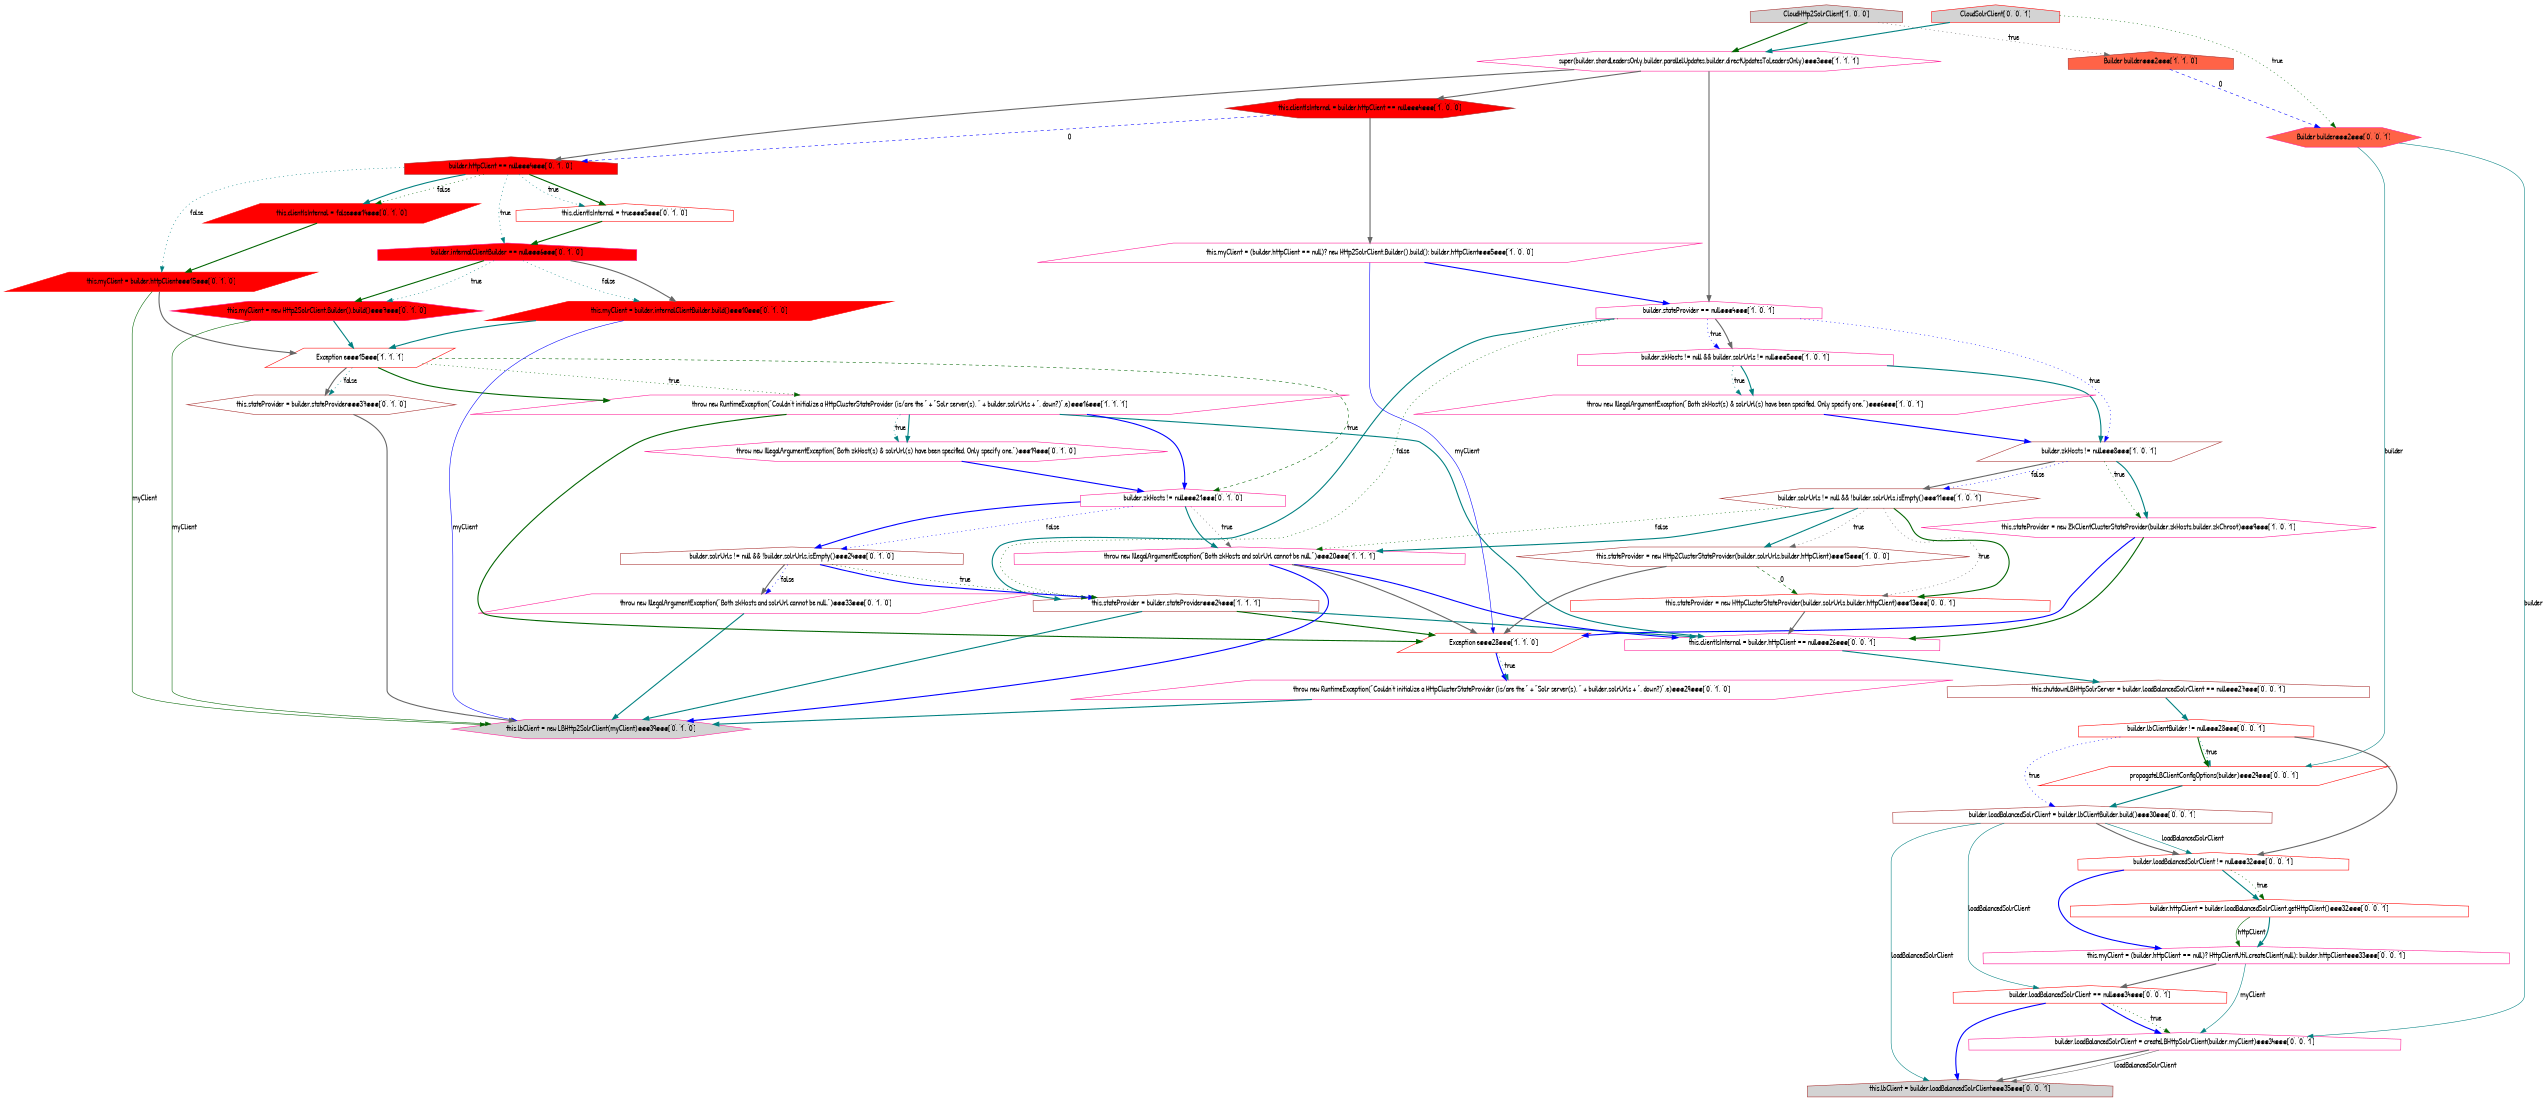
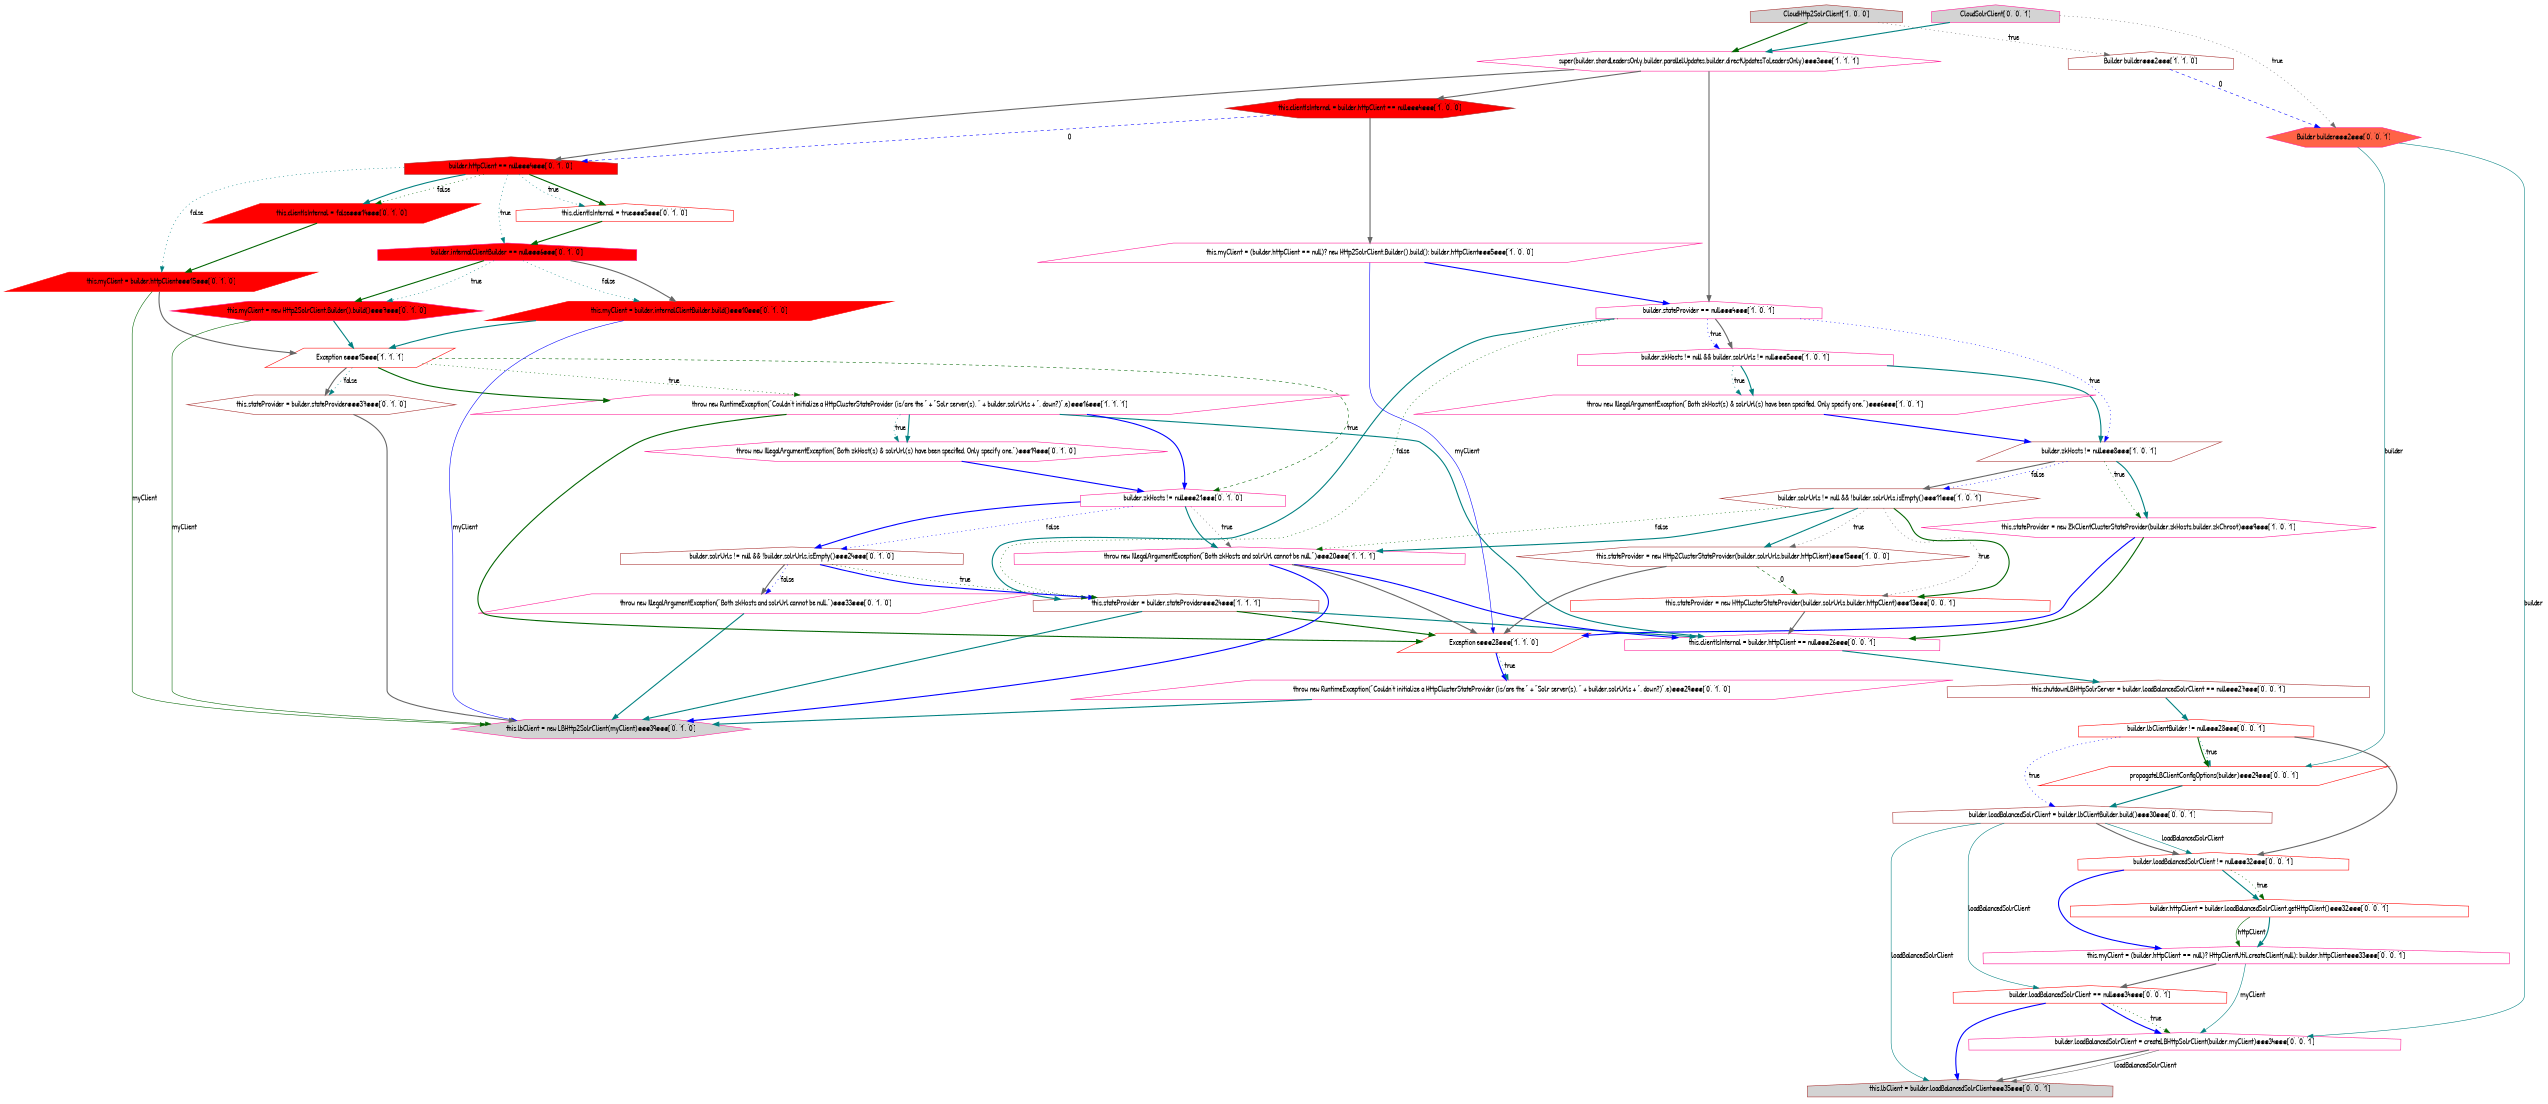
  digraph {
    fontname="Patrick Hand"
    node [color=deeppink fillcolor=white fontname="Patrick Hand" shape=house style=filled]
    edge [color=teal fontname="Patrick Hand" style=bold]
    n1 [label="builder.zkHosts != null && builder.solrUrls != null@@@5@@@['1', '0', '1']"]
    n2 [color=brown label="builder.zkHosts != null@@@8@@@['1', '0', '1']" shape=parallelogram]
    n3 [label="throw new IllegalArgumentException(\"Both zkHost(s) & solrUrl(s) have been specified. Only specify one.\")@@@6@@@['1', '0', '1']" shape=parallelogram]
    n4 [label="this.stateProvider = new ZkClientClusterStateProvider(builder.zkHosts,builder.zkChroot)@@@9@@@['1', '0', '1']" shape=hexagon]
    n5 [color=brown label="builder.solrUrls != null && !builder.solrUrls.isEmpty()@@@11@@@['1', '0', '1']" shape=hexagon]
    n6 [color=red label="this.stateProvider = new HttpClusterStateProvider(builder.solrUrls,builder.httpClient)@@@13@@@['0', '0', '1']"]
    n7 [label="this.clientIsInternal = builder.httpClient == null@@@26@@@['0', '0', '1']"]
    n8 [color=brown label="this.shutdownLBHttpSolrServer = builder.loadBalancedSolrClient == null@@@27@@@['0', '0', '1']"]
    n9 [color=red fillcolor=red label="this.clientIsInternal = false@@@14@@@['0', '1', '0']" shape=parallelogram]
    n10 [color=red fillcolor=red label="this.myClient = builder.httpClient@@@15@@@['0', '1', '0']" shape=parallelogram]
    n11 [fillcolor=lightgray label="this.lbClient = new LBHttp2SolrClient(myClient)@@@39@@@['0', '1', '0']" shape=hexagon]
    n12 [color=red label="Exception e@@@15@@@['1', '1', '1']" shape=parallelogram]
    n13 [label="builder.stateProvider == null@@@4@@@['1', '0', '1']"]
    n14 [color=brown label="this.stateProvider = builder.stateProvider@@@24@@@['1', '1', '1']"]
    n15 [color=red label="Exception e@@@28@@@['1', '1', '0']" shape=parallelogram]
    n16 [label="builder.zkHosts != null@@@21@@@['0', '1', '0']"]
    n17 [label="throw new IllegalArgumentException(\"Both zkHosts and solrUrl cannot be null.\")@@@20@@@['1', '1', '1']"]
    n18 [color=brown label="builder.solrUrls != null && !builder.solrUrls.isEmpty()@@@24@@@['0', '1', '0']"]
    n19 [label="throw new IllegalArgumentException(\"Both zkHosts and solrUrl cannot be null.\")@@@33@@@['0', '1', '0']" shape=parallelogram]
    n20 [label="throw new RuntimeException(\"Couldn't initialize a HttpClusterStateProvider (is/are the \" + \"Solr server(s), \" + builder.solrUrls + \", down?)\",e)@@@29@@@['0', '1', '0']" shape=parallelogram]
-   n21 [color=brown fillcolor=tomato label="Builder builder@@@2@@@['1', '1', '0']"]
+   n21 [color=brown label="Builder builder@@@2@@@['1', '1', '0']"]
    n22 [fillcolor=tomato label="Builder builder@@@2@@@['0', '0', '1']" shape=hexagon]
    n23 [label="builder.loadBalancedSolrClient = createLBHttpSolrClient(builder,myClient)@@@34@@@['0', '0', '1']"]
    n24 [color=red label="propagateLBClientConfigOptions(builder)@@@29@@@['0', '0', '1']" shape=parallelogram]
    n25 [color=brown label="this.stateProvider = new Http2ClusterStateProvider(builder.solrUrls,builder.httpClient)@@@15@@@['1', '0', '0']" shape=hexagon]
    n26 [color=red label="builder.lbClientBuilder != null@@@28@@@['0', '0', '1']"]
    n27 [color=brown fillcolor=red label="this.clientIsInternal = builder.httpClient == null@@@4@@@['1', '0', '0']" shape=hexagon]
    n28 [color=brown fillcolor=red label="builder.httpClient == null@@@4@@@['0', '1', '0']"]
    n29 [label="this.myClient = (builder.httpClient == null)? new Http2SolrClient.Builder().build(): builder.httpClient@@@5@@@['1', '0', '0']" shape=parallelogram]
    n30 [color=red label="this.clientIsInternal = true@@@5@@@['0', '1', '0']"]
    n31 [fillcolor=red label="builder.internalClientBuilder == null@@@6@@@['0', '1', '0']"]
    n32 [color=brown fillcolor=lightgray label="this.lbClient = builder.loadBalancedSolrClient@@@35@@@['0', '0', '1']"]
    n33 [color=red label="builder.loadBalancedSolrClient == null@@@34@@@['0', '0', '1']"]
    n34 [label="throw new RuntimeException(\"Couldn't initialize a HttpClusterStateProvider (is/are the \" + \"Solr server(s), \" + builder.solrUrls + \", down?)\",e)@@@16@@@['1', '1', '1']" shape=parallelogram]
    n35 [label="throw new IllegalArgumentException(\"Both zkHost(s) & solrUrl(s) have been specified. Only specify one.\")@@@19@@@['0', '1', '0']" shape=hexagon]
-   n36 [color=red fillcolor=lightgray label="CloudSolrClient['0', '0', '1']"]
+   n36 [fillcolor=lightgray label="CloudSolrClient['0', '0', '1']"]
    n37 [label="super(builder.shardLeadersOnly,builder.parallelUpdates,builder.directUpdatesToLeadersOnly)@@@3@@@['1', '1', '1']" shape=hexagon]
    n38 [label="this.myClient = (builder.httpClient == null)? HttpClientUtil.createClient(null): builder.httpClient@@@33@@@['0', '0', '1']"]
    n39 [color=red fillcolor=red label="this.myClient = builder.internalClientBuilder.build()@@@10@@@['0', '1', '0']" shape=parallelogram]
    n40 [color=brown label="this.stateProvider = builder.stateProvider@@@37@@@['0', '1', '0']" shape=hexagon]
    n41 [color=red label="builder.httpClient = builder.loadBalancedSolrClient.getHttpClient()@@@32@@@['0', '0', '1']"]
    n42 [color=brown fillcolor=lightgray label="CloudHttp2SolrClient['1', '0', '0']"]
    n43 [color=brown label="builder.loadBalancedSolrClient = builder.lbClientBuilder.build()@@@30@@@['0', '0', '1']"]
    n44 [color=red label="builder.loadBalancedSolrClient != null@@@32@@@['0', '0', '1']"]
    n45 [fillcolor=red label="this.myClient = new Http2SolrClient.Builder().build()@@@7@@@['0', '1', '0']" shape=hexagon]
    n1 -> n2
    n1 -> n3
    n1 -> n3 [label=true style=dotted]
    n2 -> n4 [color=darkgreen label=true style=dotted]
    n2 -> n4
    n2 -> n5 [color=gray40]
    n2 -> n5 [color=blue label=false style=dotted]
    n3 -> n2 [color=blue]
    n4 -> n7 [color=darkgreen]
    n4 -> n15 [color=blue]
    n5 -> n6 [color=darkgreen]
    n5 -> n6 [color=gray40 label=true style=dotted]
    n5 -> n17 [color=darkgreen label=false style=dotted]
    n5 -> n17
    n5 -> n25
    n5 -> n25 [color=gray40 label=true style=dotted]
    n6 -> n7 [color=gray40]
    n7 -> n8
    n8 -> n26
    n9 -> n10 [color=darkgreen]
    n10 -> n11 [color=darkgreen label=myClient style=solid]
    n10 -> n12 [color=gray40]
    n12 -> n16 [color=darkgreen label=true style=dashed]
    n12 -> n34 [color=darkgreen]
    n12 -> n34 [color=darkgreen label=true style=dotted]
    n12 -> n40 [label=false style=dotted]
    n12 -> n40 [color=gray40]
    n13 -> n1 [color=gray40]
    n13 -> n1 [color=blue label=true style=dotted]
    n13 -> n2 [color=blue label=true style=dotted]
    n13 -> n14 [color=darkgreen label=false style=dotted]
    n13 -> n14
    n14 -> n7
    n14 -> n11
    n14 -> n15 [color=darkgreen]
    n15 -> n20 [color=blue]
    n15 -> n20 [label=true style=dotted]
    n16 -> n17 [color=gray40 label=true style=dotted]
    n16 -> n17
    n16 -> n18 [color=blue label=false style=dotted]
    n16 -> n18 [color=blue]
    n17 -> n7 [color=blue]
    n17 -> n11 [color=blue]
    n17 -> n15 [color=gray40]
    n18 -> n14 [color=blue]
    n18 -> n14 [color=darkgreen label=true style=dotted]
    n18 -> n19 [color=gray40]
    n18 -> n19 [color=blue label=false style=dotted]
    n19 -> n11
    n20 -> n11
    n21 -> n22 [color=blue label=0 style=dashed]
    n22 -> n23 [label=builder style=solid]
    n22 -> n24 [label=builder style=solid]
    n23 -> n32 [color=gray40]
    n23 -> n32 [color=gray40 label=loadBalancedSolrClient style=solid]
    n24 -> n43
    n25 -> n6 [color=darkgreen label=0 style=dashed]
    n25 -> n15 [color=gray40]
    n26 -> n24 [label=true style=dotted]
    n26 -> n24 [color=darkgreen]
    n26 -> n43 [color=blue label=true style=dotted]
    n26 -> n44 [color=gray40]
    n27 -> n28 [color=blue label=0 style=dashed]
    n27 -> n29 [color=gray40]
    n28 -> n9 [color=darkgreen label=false style=dotted]
    n28 -> n9
    n28 -> n10 [label=false style=dotted]
    n28 -> n30 [color=darkgreen]
    n28 -> n30 [label=true style=dotted]
    n28 -> n31 [label=true style=dotted]
    n29 -> n13 [color=blue]
    n29 -> n15 [color=blue label=myClient style=solid]
    n30 -> n31 [color=darkgreen]
    n31 -> n39 [color=gray40]
    n31 -> n39 [label=false style=dotted]
    n31 -> n45 [color=darkgreen]
    n31 -> n45 [label=true style=dotted]
    n33 -> n23 [color=darkgreen label=true style=dotted]
    n33 -> n23 [color=blue]
    n33 -> n32 [color=blue]
    n34 -> n7
    n34 -> n15 [color=darkgreen]
    n34 -> n16 [color=blue]
    n34 -> n35
    n34 -> n35 [label=true style=dotted]
    n35 -> n16 [color=blue]
-   n36 -> n22 [color=darkgreen label=true style=dotted]
+   n36 -> n22 [color=gray40 label=true style=dotted]
    n36 -> n37
    n37 -> n13 [color=gray40]
    n37 -> n27 [color=gray40]
    n37 -> n28 [color=gray40]
    n38 -> n23 [label=myClient style=solid]
    n38 -> n33 [color=gray40]
    n39 -> n11 [color=blue label=myClient style=solid]
    n39 -> n12
    n40 -> n11 [color=gray40]
    n41 -> n38 [color=darkgreen label=httpClient style=solid]
    n41 -> n38
    n42 -> n21 [color=gray40 label=true style=dotted]
    n42 -> n37 [color=darkgreen]
    n43 -> n32 [label=loadBalancedSolrClient style=solid]
    n43 -> n33 [label=loadBalancedSolrClient style=solid]
    n43 -> n44 [label=loadBalancedSolrClient style=solid]
    n43 -> n44 [color=gray40]
    n44 -> n38 [color=blue]
    n44 -> n41
    n44 -> n41 [color=darkgreen label=true style=dotted]
    n45 -> n11 [color=darkgreen label=myClient style=solid]
    n45 -> n12
  }
